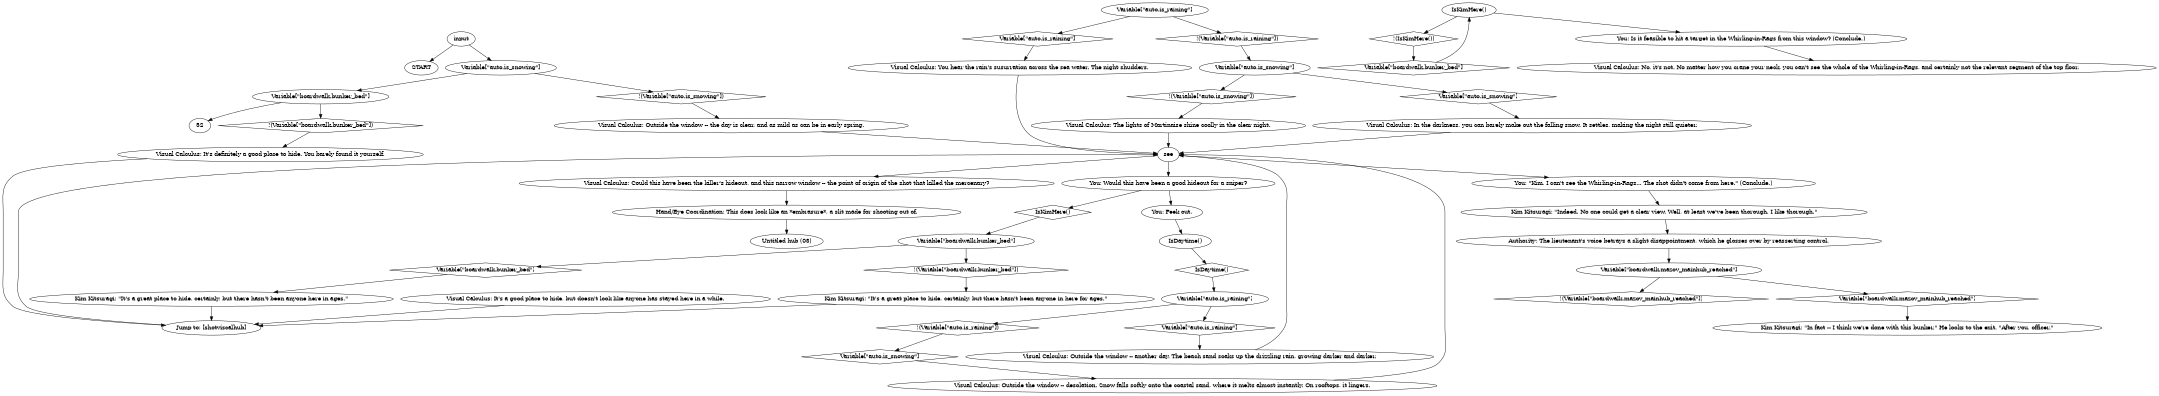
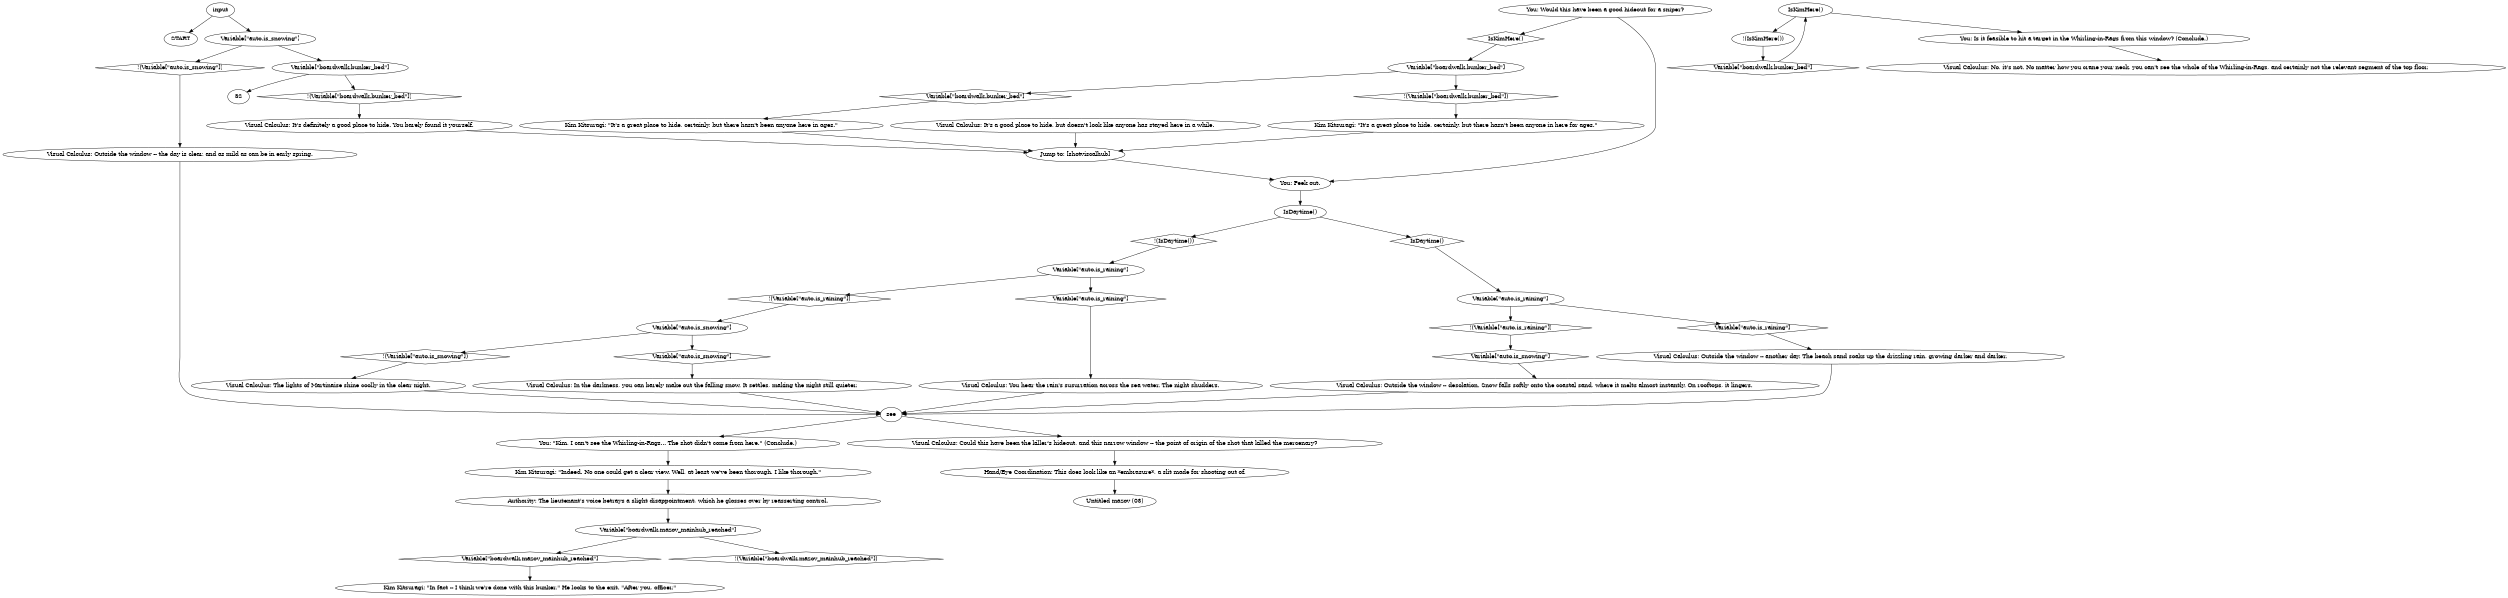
  digraph {
    n1 [label=START]
    n2 [label=input]
    n3 [label="Variable[\"auto.is_snowing\"]"]
    n4 [label="!(Variable[\"auto.is_snowing\"])" shape=diamond]
    n5 [label="Variable[\"boardwalk.bunker_bed\"]"]
    n6 [label="Visual Calculus: The lights of Martinaise shine coolly in the clear night."]
    n7 [label=see]
    n8 [label="You: \"Kim, I can't see the Whirling-in-Rags... The shot didn't come from here.\" (Conclude.)"]
    n9 [label="You: Would this have been a good hideout for a sniper?"]
    n10 [label="Visual Calculus: Could this have been the killer's hideout, and this narrow window -- the point of origin of the shot that killed the mercenary?"]
    n11 [label="Kim Kitsuragi: \"It's a great place to hide, certainly, but there hasn't been anyone in here for ages.\""]
    n12 [label="Jump to: [shotviscalhub]"]
    n13 [label="Visual Calculus: Outside the window -- the day is clear, and as mild as can be in early spring."]
    n14 [label="Hand/Eye Coordination: This does look like an *embrasure*, a slit made for shooting out of."]
-   n15 [label="Untitled hub (03)"]
+   n15 [label="Untitled mazov (03)"]
    n16 [label="Visual Calculus: No, it's not. No matter how you crane your neck, you can't see the whole of the Whirling-in-Rags, and certainly not the relevant segment of the top floor."]
    n17 [label="Authority: The lieutenant's voice betrays a slight disappointment, which he glosses over by reasserting control."]
    n18 [label="Variable[\"boardwalk.mazov_mainhub_reached\"]"]
    n19 [label="Variable[\"boardwalk.mazov_mainhub_reached\"]" shape=diamond]
    n20 [label="!(Variable[\"boardwalk.mazov_mainhub_reached\"])" shape=diamond]
    n21 [label="Variable[\"auto.is_raining\"]"]
    n22 [label="Variable[\"auto.is_raining\"]" shape=diamond]
    n23 [label="!(Variable[\"auto.is_raining\"])" shape=diamond]
    n24 [label="Visual Calculus: You hear the rain's susurration across the sea water. The night shudders."]
    n25 [label="Variable[\"auto.is_snowing\"]"]
    n26 [label="Variable[\"auto.is_snowing\"]" shape=diamond]
    n27 [label="!(Variable[\"auto.is_snowing\"])" shape=diamond]
    n28 [label="Kim Kitsuragi: \"Indeed. No one could get a clear view. Well, at least we've been thorough. I like thorough.\""]
    n29 [label="You: Peek out."]
    n30 [label="IsKimHere()" shape=diamond]
    n31 [label="Variable[\"boardwalk.bunker_bed\"]"]
    n32 [label="Variable[\"boardwalk.bunker_bed\"]" shape=diamond]
    n33 [label="!(Variable[\"boardwalk.bunker_bed\"])" shape=diamond]
    n34 [label="Kim Kitsuragi: \"It's a great place to hide, certainly, but there hasn't been anyone here in ages.\""]
    n35 [label="Kim Kitsuragi: \"In fact -- I think we're done with this bunker.\" He looks to the exit. \"After you, officer.\""]
    n36 [label="IsDaytime()"]
    n37 [label="Visual Calculus: In the darkness, you can barely make out the falling snow. It settles, making the night still quieter."]
    n38 [label="IsDaytime()" shape=diamond]
+   n39 [label="!(IsDaytime())" shape=diamond]
    n40 [label="Variable[\"auto.is_raining\"]"]
    n41 [label="Variable[\"auto.is_raining\"]" shape=diamond]
    n42 [label="!(Variable[\"auto.is_raining\"])" shape=diamond]
    n43 [label="Visual Calculus: Outside the window -- another day. The beach sand soaks up the drizzling rain, growing darker and darker."]
    n44 [label="Variable[\"auto.is_snowing\"]" shape=diamond]
    n45 [label="Visual Calculus: Outside the window -- desolation. Snow falls softly onto the coastal sand, where it melts almost instantly. On rooftops, it lingers."]
    n46 [label="Visual Calculus: It's definitely a good place to hide. You barely found it yourself."]
    n47 [label="Visual Calculus: It's a good place to hide, but doesn't look like anyone has stayed here in a while."]
    n48 [label="IsKimHere()"]
-   n49 [label="!(IsKimHere())" shape=diamond]
+   n49 [label="!(IsKimHere())" shape=ellipse]
    n50 [label="You: Is it feasible to hit a target in the Whirling-in-Rags from this window? (Conclude.)"]
    n51 [label="Variable[\"boardwalk.bunker_bed\"]" shape=diamond]
    n52 [label="!(Variable[\"boardwalk.bunker_bed\"])" shape=diamond]
    52
    n2 -> n1
    n2 -> n3
    n3 -> n4
    n3 -> n5
    n4 -> n13
    n5 -> n52
    n5 -> 52
    n6 -> n7
    n7 -> n8
-   n7 -> n9
    n7 -> n10
    n8 -> n28
    n9 -> n29
    n9 -> n30
    n10 -> n14
    n11 -> n12
-   n12 -> n7
+   n12 -> n29
    n13 -> n7
    n14 -> n15
    n17 -> n18
    n18 -> n19
    n18 -> n20
    n19 -> n35
    n21 -> n22
    n21 -> n23
    n22 -> n24
    n23 -> n25
    n24 -> n7
    n25 -> n26
    n25 -> n27
    n26 -> n37
    n27 -> n6
    n28 -> n17
    n29 -> n36
    n30 -> n31
    n31 -> n32
    n31 -> n33
    n32 -> n34
    n33 -> n11
    n34 -> n12
    n36 -> n38
+   n36 -> n39
    n37 -> n7
    n38 -> n40
+   n39 -> n21
    n40 -> n41
    n40 -> n42
    n41 -> n43
    n42 -> n44
    n43 -> n7
    n44 -> n45
    n45 -> n7
    n46 -> n12
    n47 -> n12
    n48 -> n49
    n48 -> n50
    n49 -> n51
    n50 -> n16
    n51 -> n48
    n52 -> n46
  }
